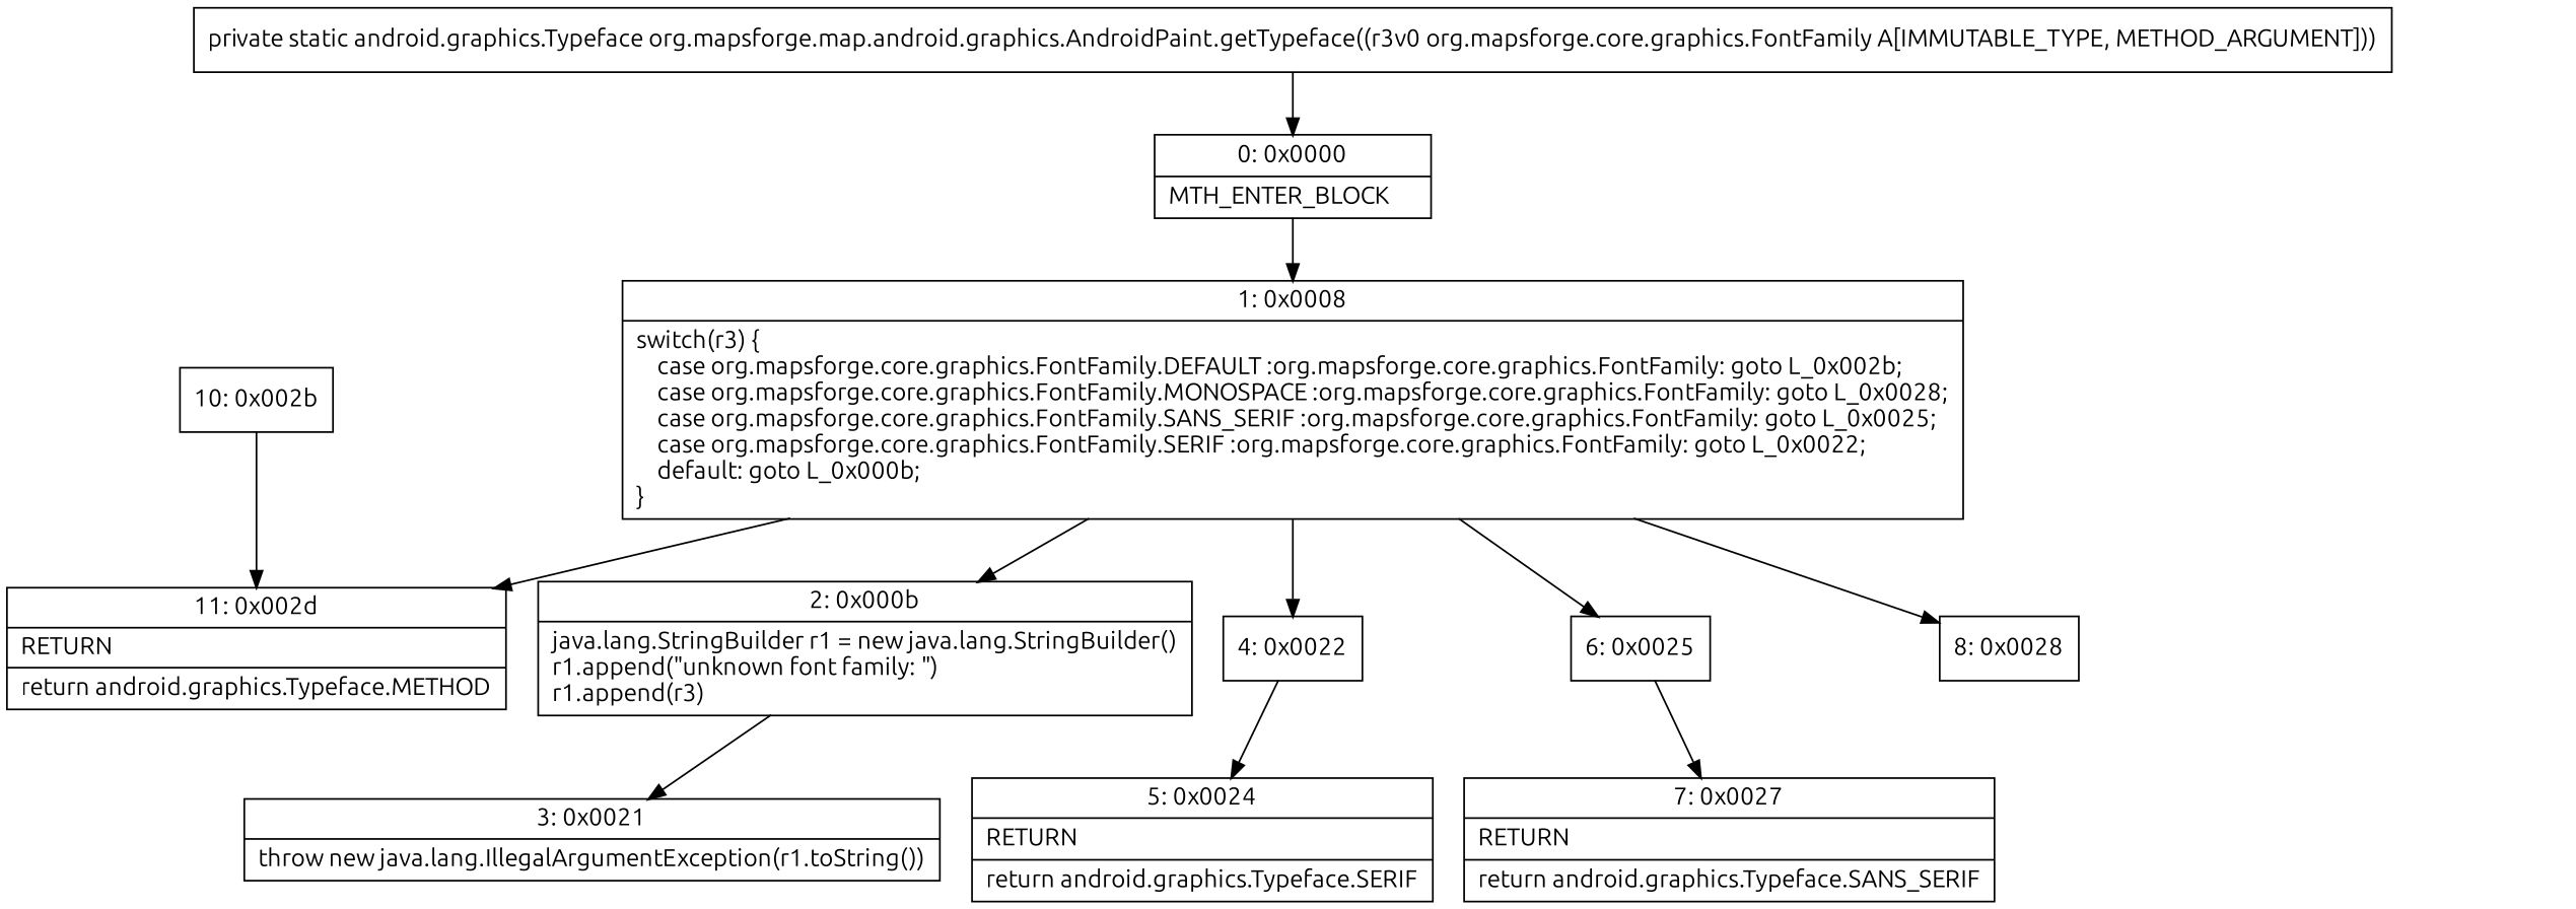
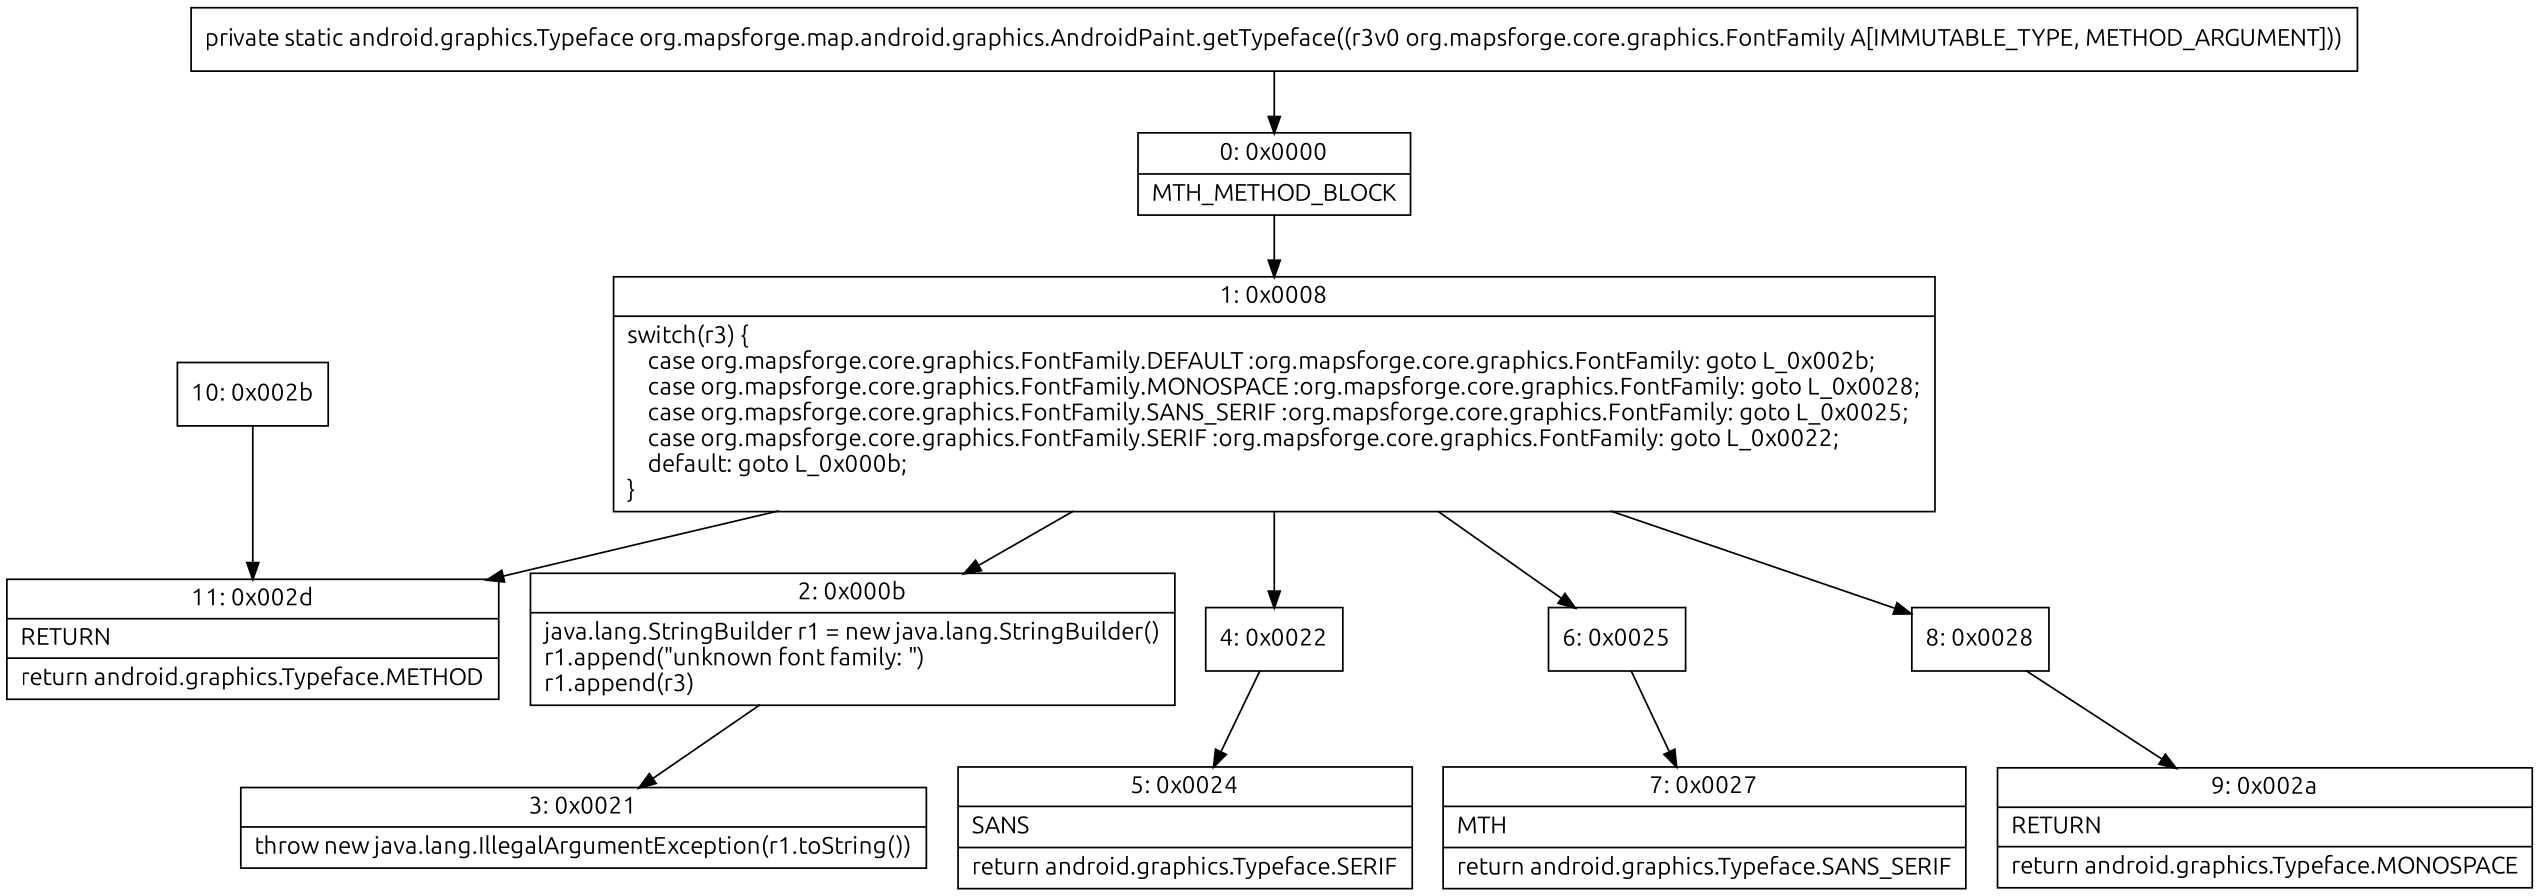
  digraph {
    fontname=Ubuntu
    node [fontname=Ubuntu shape=record]
    edge [fontname=Ubuntu]
-   n1 [label="{0\:\ 0x0000|MTH_ENTER_BLOCK\l}"]
+   n1 [label="{0\:\ 0x0000|MTH_METHOD_BLOCK\l}"]
    n2 [label="{1\:\ 0x0008|switch(r3) \{\l    case org.mapsforge.core.graphics.FontFamily.DEFAULT :org.mapsforge.core.graphics.FontFamily: goto L_0x002b;\l    case org.mapsforge.core.graphics.FontFamily.MONOSPACE :org.mapsforge.core.graphics.FontFamily: goto L_0x0028;\l    case org.mapsforge.core.graphics.FontFamily.SANS_SERIF :org.mapsforge.core.graphics.FontFamily: goto L_0x0025;\l    case org.mapsforge.core.graphics.FontFamily.SERIF :org.mapsforge.core.graphics.FontFamily: goto L_0x0022;\l    default: goto L_0x000b;\l\}\l}"]
    n3 [label="{2\:\ 0x000b|java.lang.StringBuilder r1 = new java.lang.StringBuilder()\lr1.append(\"unknown font family: \")\lr1.append(r3)\l}"]
    n4 [label="{4\:\ 0x0022}"]
    n5 [label="{6\:\ 0x0025}"]
    n6 [label="{8\:\ 0x0028}"]
    n7 [label="{11\:\ 0x002d|RETURN\l|return android.graphics.Typeface.METHOD\l}"]
    n8 [label="{3\:\ 0x0021|throw new java.lang.IllegalArgumentException(r1.toString())\l}"]
-   n9 [label="{5\:\ 0x0024|RETURN\l|return android.graphics.Typeface.SERIF\l}"]
-   n10 [label="{7\:\ 0x0027|RETURN\l|return android.graphics.Typeface.SANS_SERIF\l}"]
+   n9 [label="{5\:\ 0x0024|SANS\l|return android.graphics.Typeface.SERIF\l}"]
+   n10 [label="{7\:\ 0x0027|MTH\l|return android.graphics.Typeface.SANS_SERIF\l}"]
+   n11 [label="{9\:\ 0x002a|RETURN\l|return android.graphics.Typeface.MONOSPACE\l}"]
    n12 [label="{10\:\ 0x002b}"]
    n13 [label="{private static android.graphics.Typeface org.mapsforge.map.android.graphics.AndroidPaint.getTypeface((r3v0 org.mapsforge.core.graphics.FontFamily A[IMMUTABLE_TYPE, METHOD_ARGUMENT])) }"]
    n1 -> n2
    n2 -> n3
    n2 -> n4
    n2 -> n5
    n2 -> n6
    n2 -> n7
    n3 -> n8
    n4 -> n9
    n5 -> n10
+   n6 -> n11
    n12 -> n7
    n13 -> n1
  }
